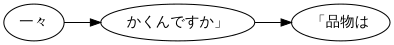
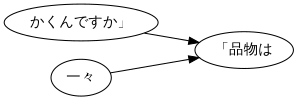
  digraph {
    rankdir=LR
    n1 [label="「品物は"]
    n2 [label="かくんですか」"]
    n3 [label="一々"]
    n2 -> n1
-   n3 -> n2
+   n3 -> n1
  }
